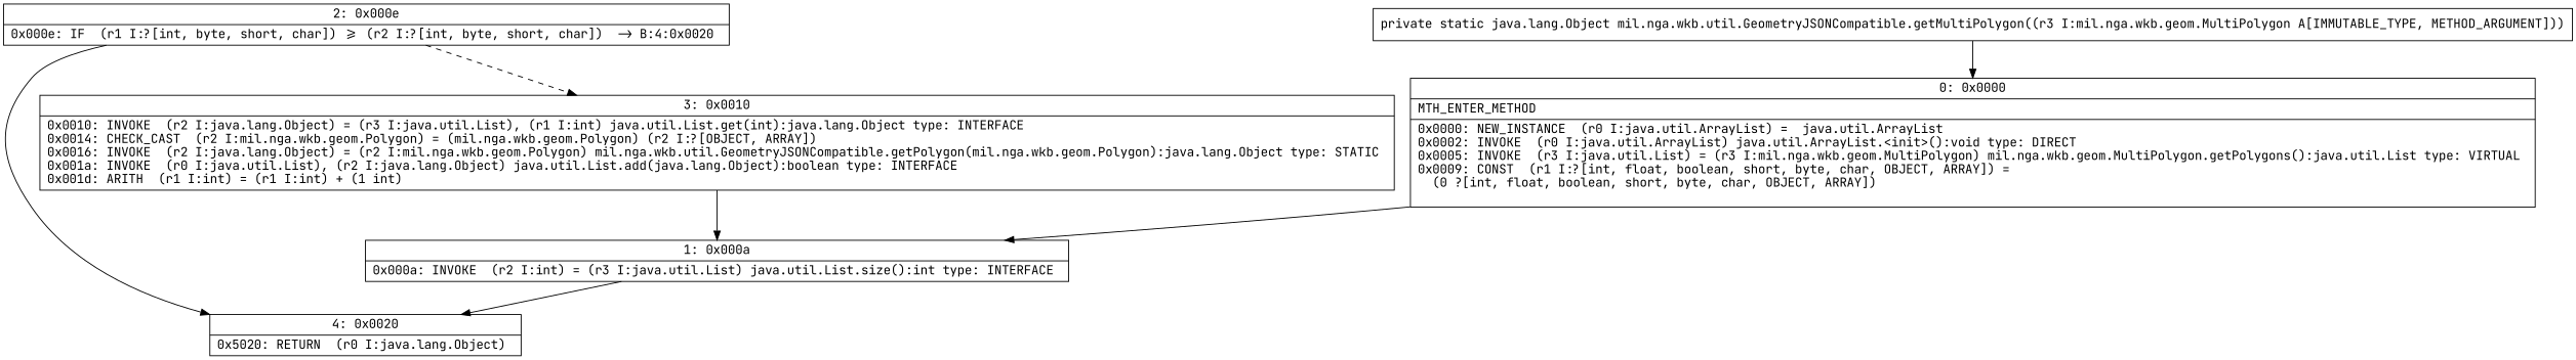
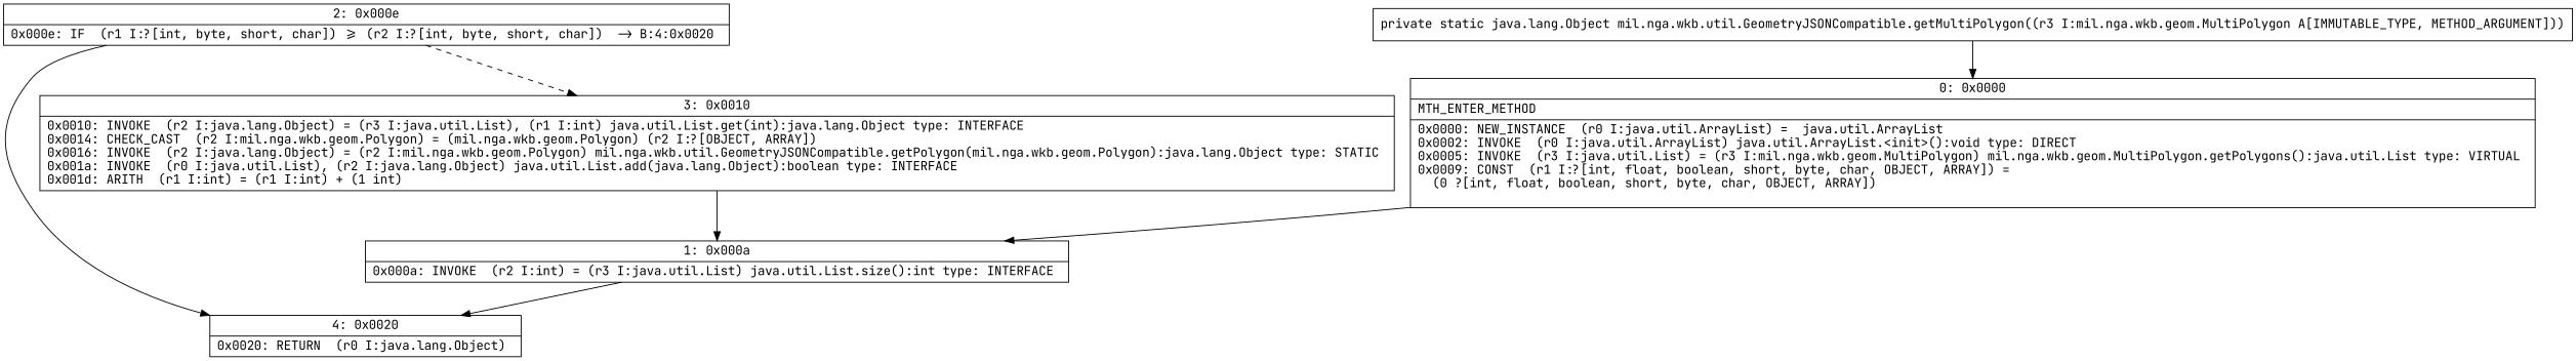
  digraph {
    fontname="JetBrains Mono"
    node [fontname="JetBrains Mono" shape=record]
    edge [fontname="JetBrains Mono"]
    n1 [label="{0\:\ 0x0000|MTH_ENTER_METHOD\l|0x0000: NEW_INSTANCE  (r0 I:java.util.ArrayList) =  java.util.ArrayList \l0x0002: INVOKE  (r0 I:java.util.ArrayList) java.util.ArrayList.\<init\>():void type: DIRECT \l0x0005: INVOKE  (r3 I:java.util.List) = (r3 I:mil.nga.wkb.geom.MultiPolygon) mil.nga.wkb.geom.MultiPolygon.getPolygons():java.util.List type: VIRTUAL \l0x0009: CONST  (r1 I:?[int, float, boolean, short, byte, char, OBJECT, ARRAY]) = \l  (0 ?[int, float, boolean, short, byte, char, OBJECT, ARRAY])\l \l}"]
    n2 [label="{1\:\ 0x000a|0x000a: INVOKE  (r2 I:int) = (r3 I:java.util.List) java.util.List.size():int type: INTERFACE \l}"]
-   n3 [label="{4\:\ 0x0020|0x5020: RETURN  (r0 I:java.lang.Object) \l}"]
+   n3 [label="{4\:\ 0x0020|0x0020: RETURN  (r0 I:java.lang.Object) \l}"]
    n4 [label="{2\:\ 0x000e|0x000e: IF  (r1 I:?[int, byte, short, char]) \>= (r2 I:?[int, byte, short, char])  \-\> B:4:0x0020 \l}"]
    n5 [label="{3\:\ 0x0010|0x0010: INVOKE  (r2 I:java.lang.Object) = (r3 I:java.util.List), (r1 I:int) java.util.List.get(int):java.lang.Object type: INTERFACE \l0x0014: CHECK_CAST  (r2 I:mil.nga.wkb.geom.Polygon) = (mil.nga.wkb.geom.Polygon) (r2 I:?[OBJECT, ARRAY]) \l0x0016: INVOKE  (r2 I:java.lang.Object) = (r2 I:mil.nga.wkb.geom.Polygon) mil.nga.wkb.util.GeometryJSONCompatible.getPolygon(mil.nga.wkb.geom.Polygon):java.lang.Object type: STATIC \l0x001a: INVOKE  (r0 I:java.util.List), (r2 I:java.lang.Object) java.util.List.add(java.lang.Object):boolean type: INTERFACE \l0x001d: ARITH  (r1 I:int) = (r1 I:int) + (1 int) \l}"]
    n6 [label="{private static java.lang.Object mil.nga.wkb.util.GeometryJSONCompatible.getMultiPolygon((r3 I:mil.nga.wkb.geom.MultiPolygon A[IMMUTABLE_TYPE, METHOD_ARGUMENT])) }"]
    n1 -> n2
    n2 -> n3
    n4 -> n3
    n4 -> n5 [style=dashed]
    n5 -> n2
    n6 -> n1
  }
